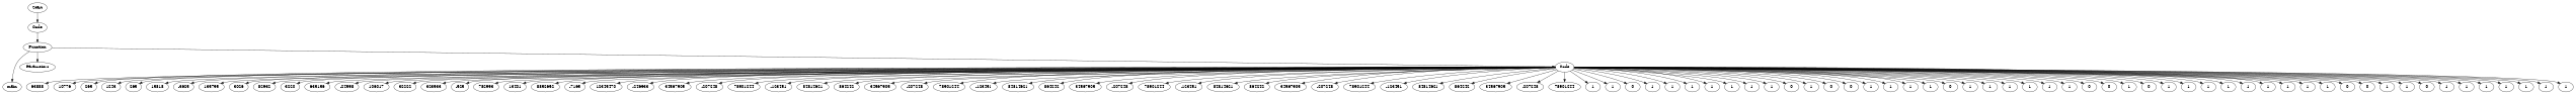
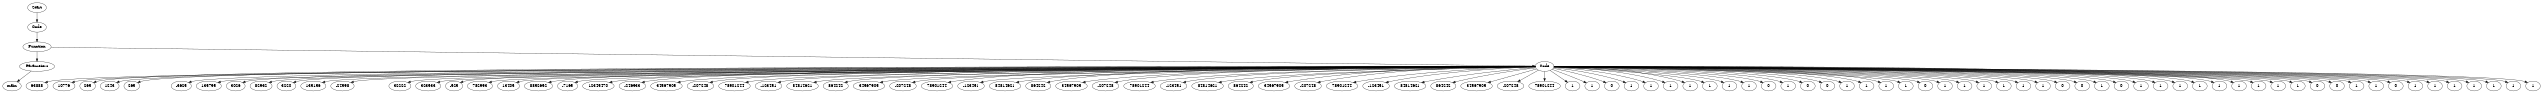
  digraph {
    n1 [label=Start]
    n2 [label=Code]
    n3 [label=Function]
    n4 [label=main]
    n5 [label=Parameters]
    n6 [label=Code]
    n7 [label=63888]
    n8 [label=10776]
    n9 [label=265]
    n10 [label=1243]
    n11 [label=265]
-   n12 [label=15818]
    n13 [label=-3625]
    n14 [label=135795]
    n15 [label=3026]
    n16 [label=82932]
    n17 [label=3220]
-   n18 [label=635156]
+   n18 [label=135156]
    n19 [label=-24598]
-   n20 [label=106017]
    n21 [label=32222]
    n22 [label=323533]
    n23 [label=-525]
    n24 [label=782993]
-   n25 [label=13401]
+   n25 [label=13405]
    n26 [label=8852652]
    n27 [label=-7165]
    n28 [label=12345470]
    n29 [label=-246933]
    n30 [label=34567905]
    n31 [label=-207248]
    n32 [label=78901244]
    n33 [label=-123451]
    n34 [label=84814621]
    n35 [label=864242]
    n36 [label=34567905]
    n37 [label=-207248]
    n38 [label=78901244]
    n39 [label=-123451]
    n40 [label=84814621]
    n41 [label=864242]
    n42 [label=34567905]
    n43 [label=-207248]
    n44 [label=78901244]
    n45 [label=-123451]
    n46 [label=84814621]
    n47 [label=864242]
    n48 [label=34567905]
    n49 [label=-207248]
    n50 [label=78901244]
    n51 [label=-123451]
    n52 [label=84814621]
    n53 [label=864242]
    n54 [label=34567905]
    n55 [label=-207248]
    n56 [label=78901244]
    n57 [label=1]
    n58 [label=1]
    n59 [label=0]
    n60 [label=1]
    n61 [label=1]
    n62 [label=1]
    n63 [label=1]
    n64 [label=1]
    n65 [label=1]
    n66 [label=1]
    n67 [label=0]
    n68 [label=1]
    n69 [label=0]
    n70 [label=0]
    n71 [label=1]
    n72 [label=1]
    n73 [label=1]
    n74 [label=1]
    n75 [label=0]
    n76 [label=1]
    n77 [label=1]
    n78 [label=1]
    n79 [label=1]
    n80 [label=1]
    n81 [label=1]
    n82 [label=0]
    n83 [label=0]
    n84 [label=1]
    n85 [label=0]
    n86 [label=1]
    n87 [label=1]
    n88 [label=1]
    n89 [label=1]
    n90 [label=1]
    n91 [label=1]
    n92 [label=1]
    n93 [label=1]
    n94 [label=1]
    n95 [label=0]
    n96 [label=0]
    n97 [label=1]
    n98 [label=1]
    n99 [label=0]
    n100 [label=1]
    n101 [label=1]
    n102 [label=1]
    n103 [label=1]
    n104 [label=1]
    n105 [label=1]
    n106 [label=1]
    n1 -> n2
    n2 -> n3
-   n3 -> n4
+   n5 -> n4
    n3 -> n5
    n3 -> n6
    n6 -> n7
    n6 -> n8
    n6 -> n9
    n6 -> n10
    n6 -> n11
-   n6 -> n12
    n6 -> n13
    n6 -> n14
    n6 -> n15
    n6 -> n16
    n6 -> n17
    n6 -> n18
    n6 -> n19
-   n6 -> n20
    n6 -> n21
    n6 -> n22
    n6 -> n23
    n6 -> n24
    n6 -> n25
    n6 -> n26
    n6 -> n27
    n6 -> n28
    n6 -> n29
    n6 -> n30
    n6 -> n31
    n6 -> n32
    n6 -> n33
    n6 -> n34
    n6 -> n35
    n6 -> n36
    n6 -> n37
    n6 -> n38
    n6 -> n39
    n6 -> n40
    n6 -> n41
    n6 -> n42
    n6 -> n43
    n6 -> n44
    n6 -> n45
    n6 -> n46
    n6 -> n47
    n6 -> n48
    n6 -> n49
    n6 -> n50
    n6 -> n51
    n6 -> n52
    n6 -> n53
    n6 -> n54
    n6 -> n55
    n6 -> n56
    n6 -> n57
    n6 -> n58
    n6 -> n59
    n6 -> n60
    n6 -> n61
    n6 -> n62
    n6 -> n63
    n6 -> n64
    n6 -> n65
    n6 -> n66
    n6 -> n67
    n6 -> n68
    n6 -> n69
    n6 -> n70
    n6 -> n71
    n6 -> n72
    n6 -> n73
    n6 -> n74
    n6 -> n75
    n6 -> n76
    n6 -> n77
    n6 -> n78
    n6 -> n79
    n6 -> n80
    n6 -> n81
    n6 -> n82
    n6 -> n83
    n6 -> n84
    n6 -> n85
    n6 -> n86
    n6 -> n87
    n6 -> n88
    n6 -> n89
    n6 -> n90
    n6 -> n91
    n6 -> n92
    n6 -> n93
    n6 -> n94
    n6 -> n95
    n6 -> n96
    n6 -> n97
    n6 -> n98
    n6 -> n99
    n6 -> n100
    n6 -> n101
    n6 -> n102
    n6 -> n103
    n6 -> n104
    n6 -> n105
    n6 -> n106
  }
